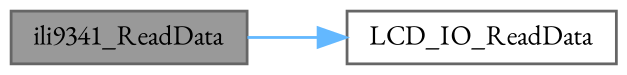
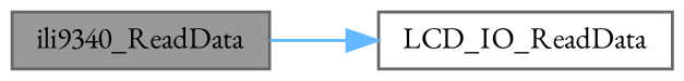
  digraph {
    rankdir=LR
    fontname="EB Garamond"
    node [fontname="EB Garamond" fontsize=10 shape=box style=filled]
-   n1 [color=gray40 fillcolor=grey60 fontcolor=black height=0.2 label=ili9341_ReadData width=0.4]
+   n1 [color=gray40 fillcolor=grey60 fontcolor=black height=0.2 label=ili9340_ReadData width=0.4]
    n2 [color=grey40 fillcolor=white height=0.2 label=LCD_IO_ReadData width=0.4]
    n1 -> n2 [color=steelblue1 fontname="EB Garamond" fontsize=10 labelfontname=Helvetica labelfontsize=10 style=solid]
  }
